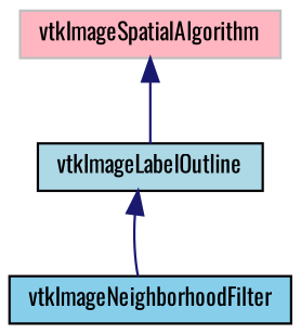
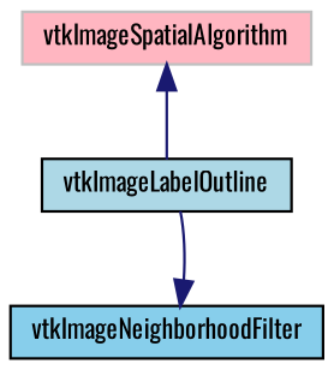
  digraph {
    fontname=Oswald
    node [color=black fontname=Oswald fontsize=10 shape=record style=filled]
    edge [color=midnightblue dir=back fontname=Oswald fontsize=10 labelfontname=Helvetica labelfontsize=10 style=solid]
    n1 [fillcolor=lightblue fontcolor=black height=0.2 label=vtkImageLabelOutline width=0.4]
    n2 [fillcolor=skyblue height=0.2 label=vtkImageNeighborhoodFilter width=0.4]
    n3 [color=grey75 fillcolor=lightpink height=0.2 label=vtkImageSpatialAlgorithm width=0.4]
-   n1 -> n2
+   n2 -> n1
    n3 -> n1
  }
